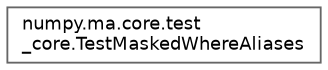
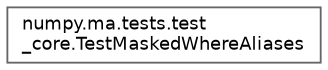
  digraph {
    rankdir=LR
-   n1 [color=grey40 fillcolor=white fontname=Helvetica fontsize=10 height=0.2 label="numpy.ma.core.test\l_core.TestMaskedWhereAliases" shape=box style=filled width=0.4]
+   n1 [color=grey40 fillcolor=white fontname=Helvetica fontsize=10 height=0.2 label="numpy.ma.tests.test\l_core.TestMaskedWhereAliases" shape=box style=filled width=0.4]
  }
